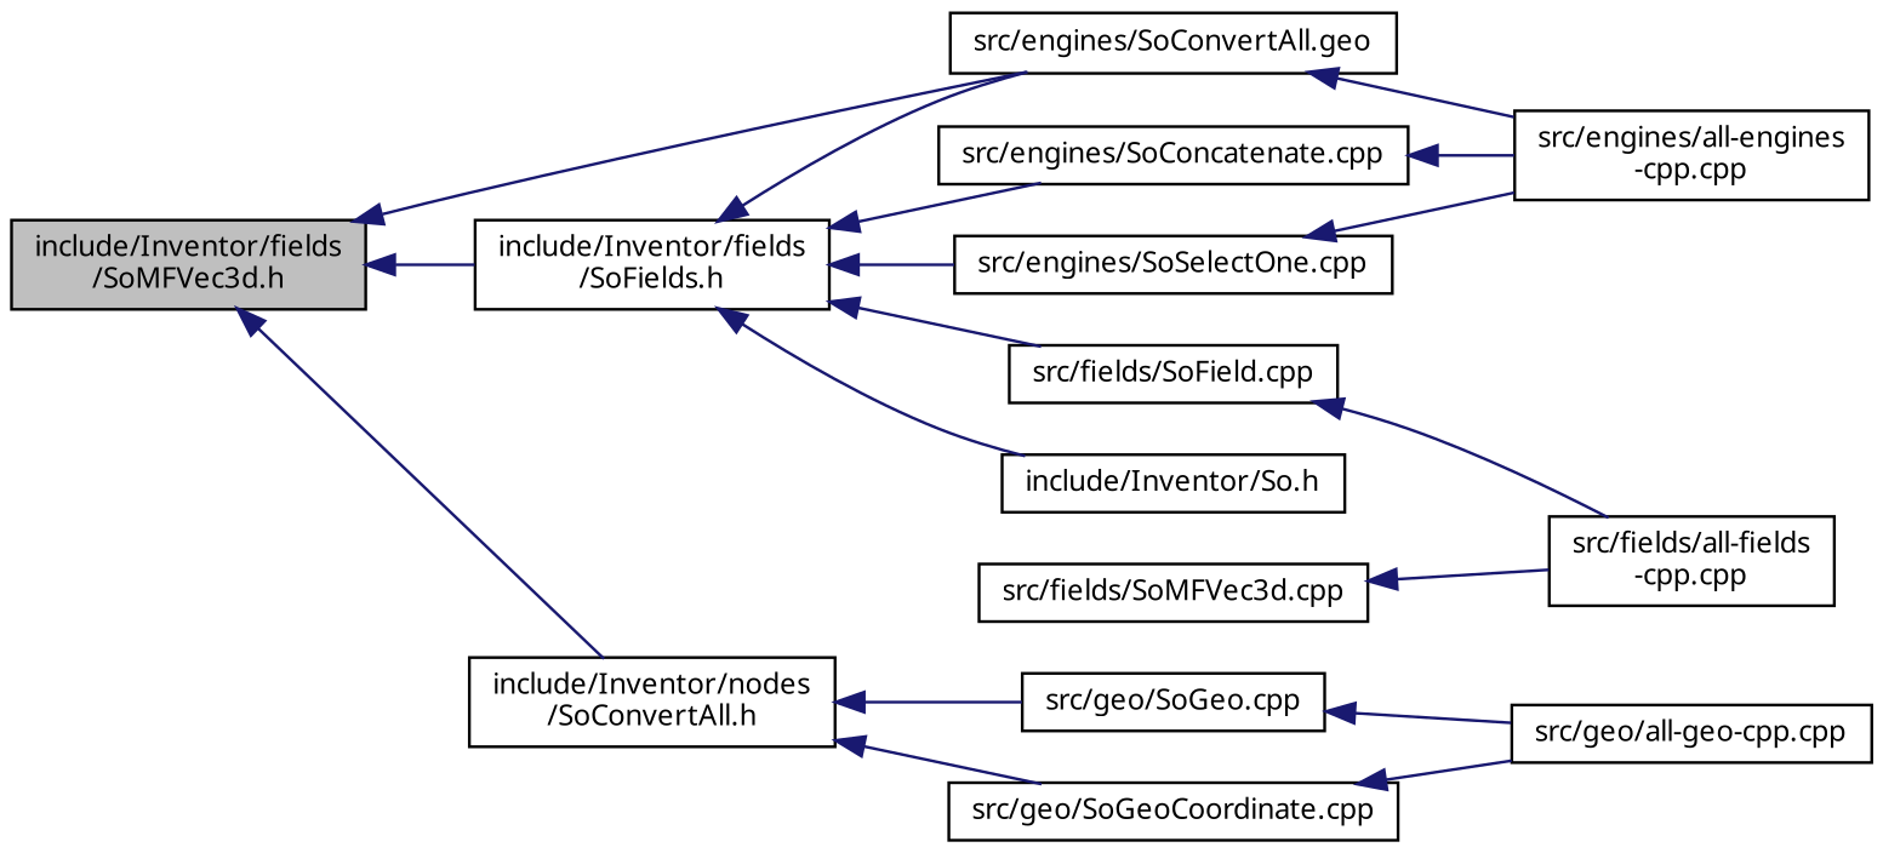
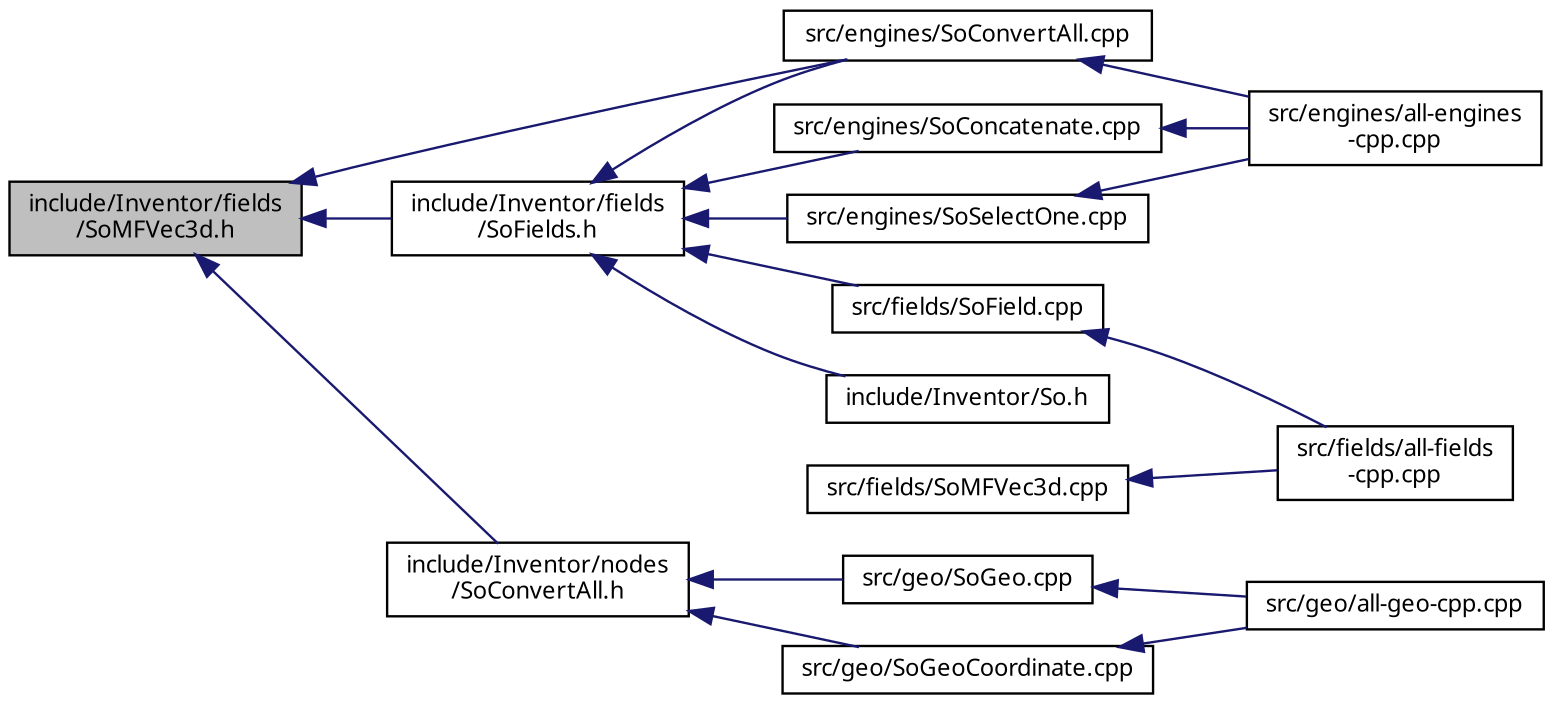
  digraph {
    fontname="Noto Sans"
    rankdir=LR
    node [color=black fillcolor=white fontname="Noto Sans" fontsize=10 shape=record style=filled]
    edge [color=midnightblue dir=back fontname="Noto Sans" fontsize=10 labelfontname=Helvetica labelfontsize=10 style=solid]
    n1 [fillcolor=grey75 fontcolor=black height=0.2 label="include/Inventor/fields\l/SoMFVec3d.h" width=0.4]
    n2 [height=0.2 label="include/Inventor/fields\l/SoFields.h" width=0.4]
    n3 [height=0.2 label="include/Inventor/nodes\l/SoConvertAll.h" width=0.4]
-   n4 [height=0.2 label="src/engines/SoConvertAll.geo" width=0.4]
+   n4 [height=0.2 label="src/engines/SoConvertAll.cpp" width=0.4]
    n5 [height=0.2 label="src/fields/SoMFVec3d.cpp" width=0.4]
    n6 [height=0.2 label="src/fields/all-fields\l-cpp.cpp" width=0.4]
    n7 [height=0.2 label="src/engines/SoConcatenate.cpp" width=0.4]
    n8 [height=0.2 label="src/engines/SoSelectOne.cpp" width=0.4]
    n9 [height=0.2 label="src/fields/SoField.cpp" width=0.4]
    n10 [height=0.2 label="include/Inventor/So.h" width=0.4]
    n11 [height=0.2 label="src/geo/SoGeo.cpp" width=0.4]
    n12 [height=0.2 label="src/geo/SoGeoCoordinate.cpp" width=0.4]
    n13 [height=0.2 label="src/engines/all-engines\l-cpp.cpp" width=0.4]
    n14 [height=0.2 label="src/geo/all-geo-cpp.cpp" width=0.4]
    n1 -> n2
    n1 -> n3
    n1 -> n4
    n2 -> n4
    n2 -> n7
    n2 -> n8
    n2 -> n9
    n2 -> n10
    n3 -> n11
    n3 -> n12
    n4 -> n13
    n5 -> n6
    n7 -> n13
    n8 -> n13
    n9 -> n6
    n11 -> n14
    n12 -> n14
  }
